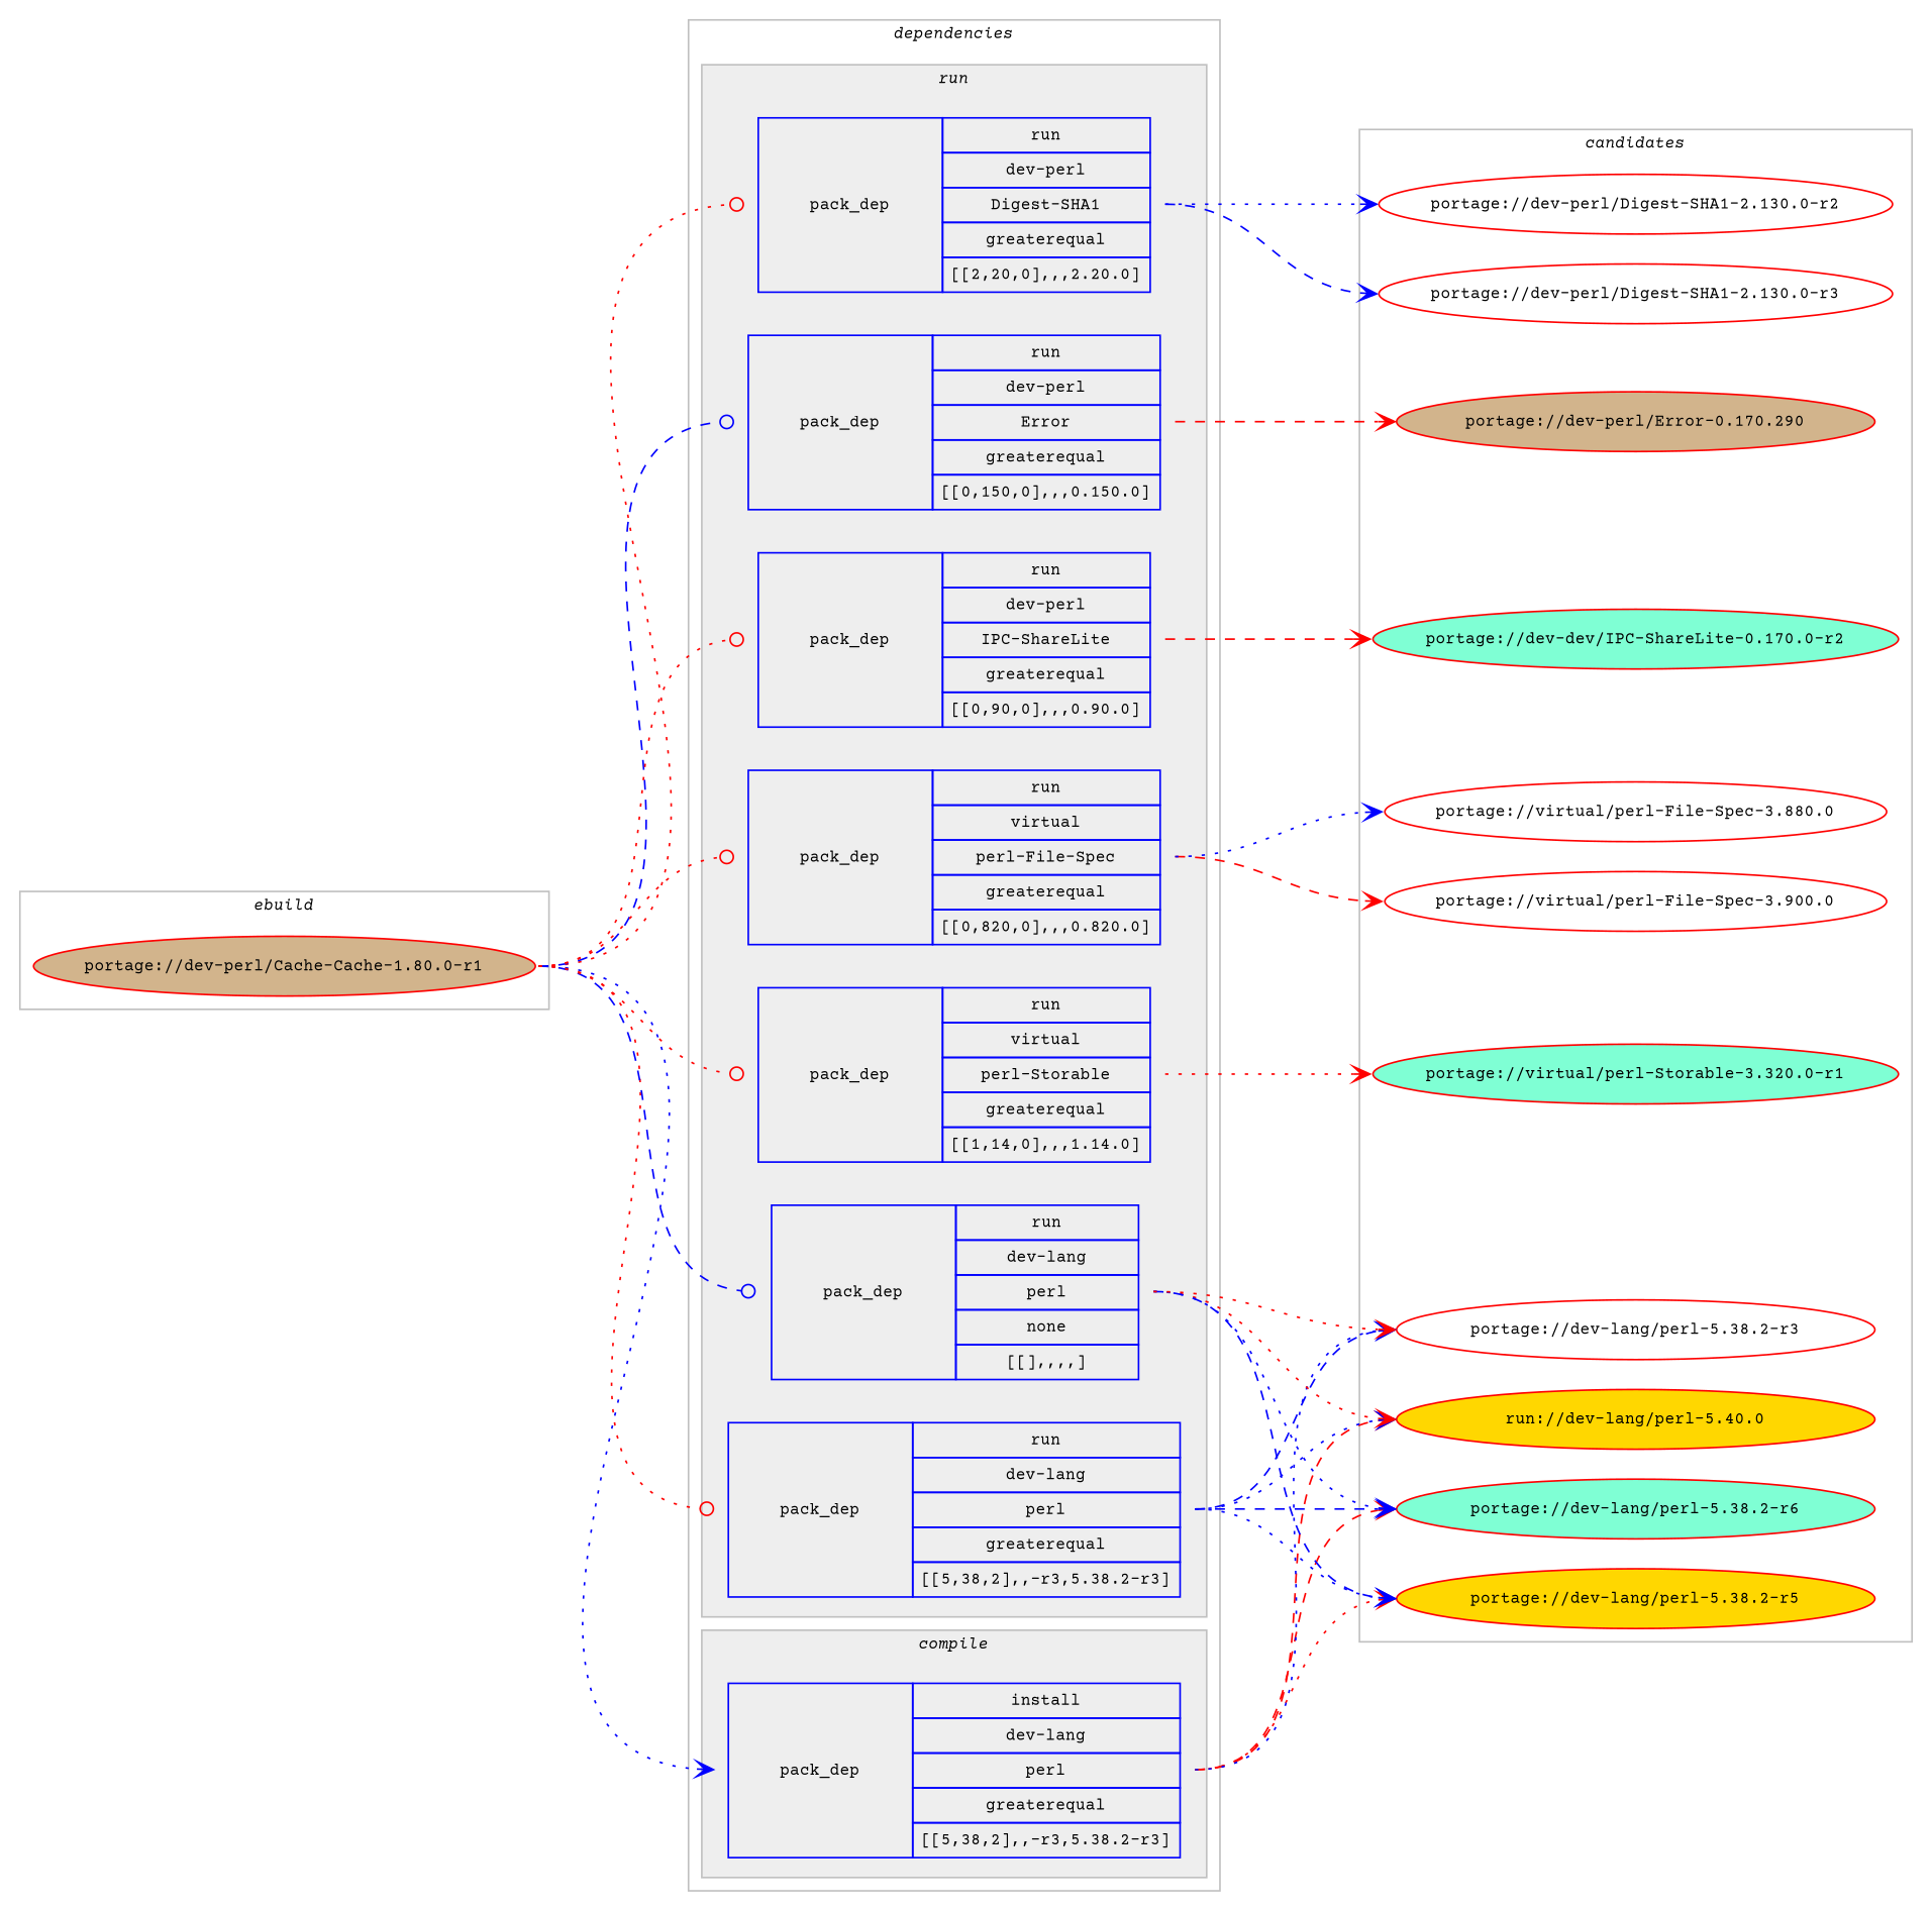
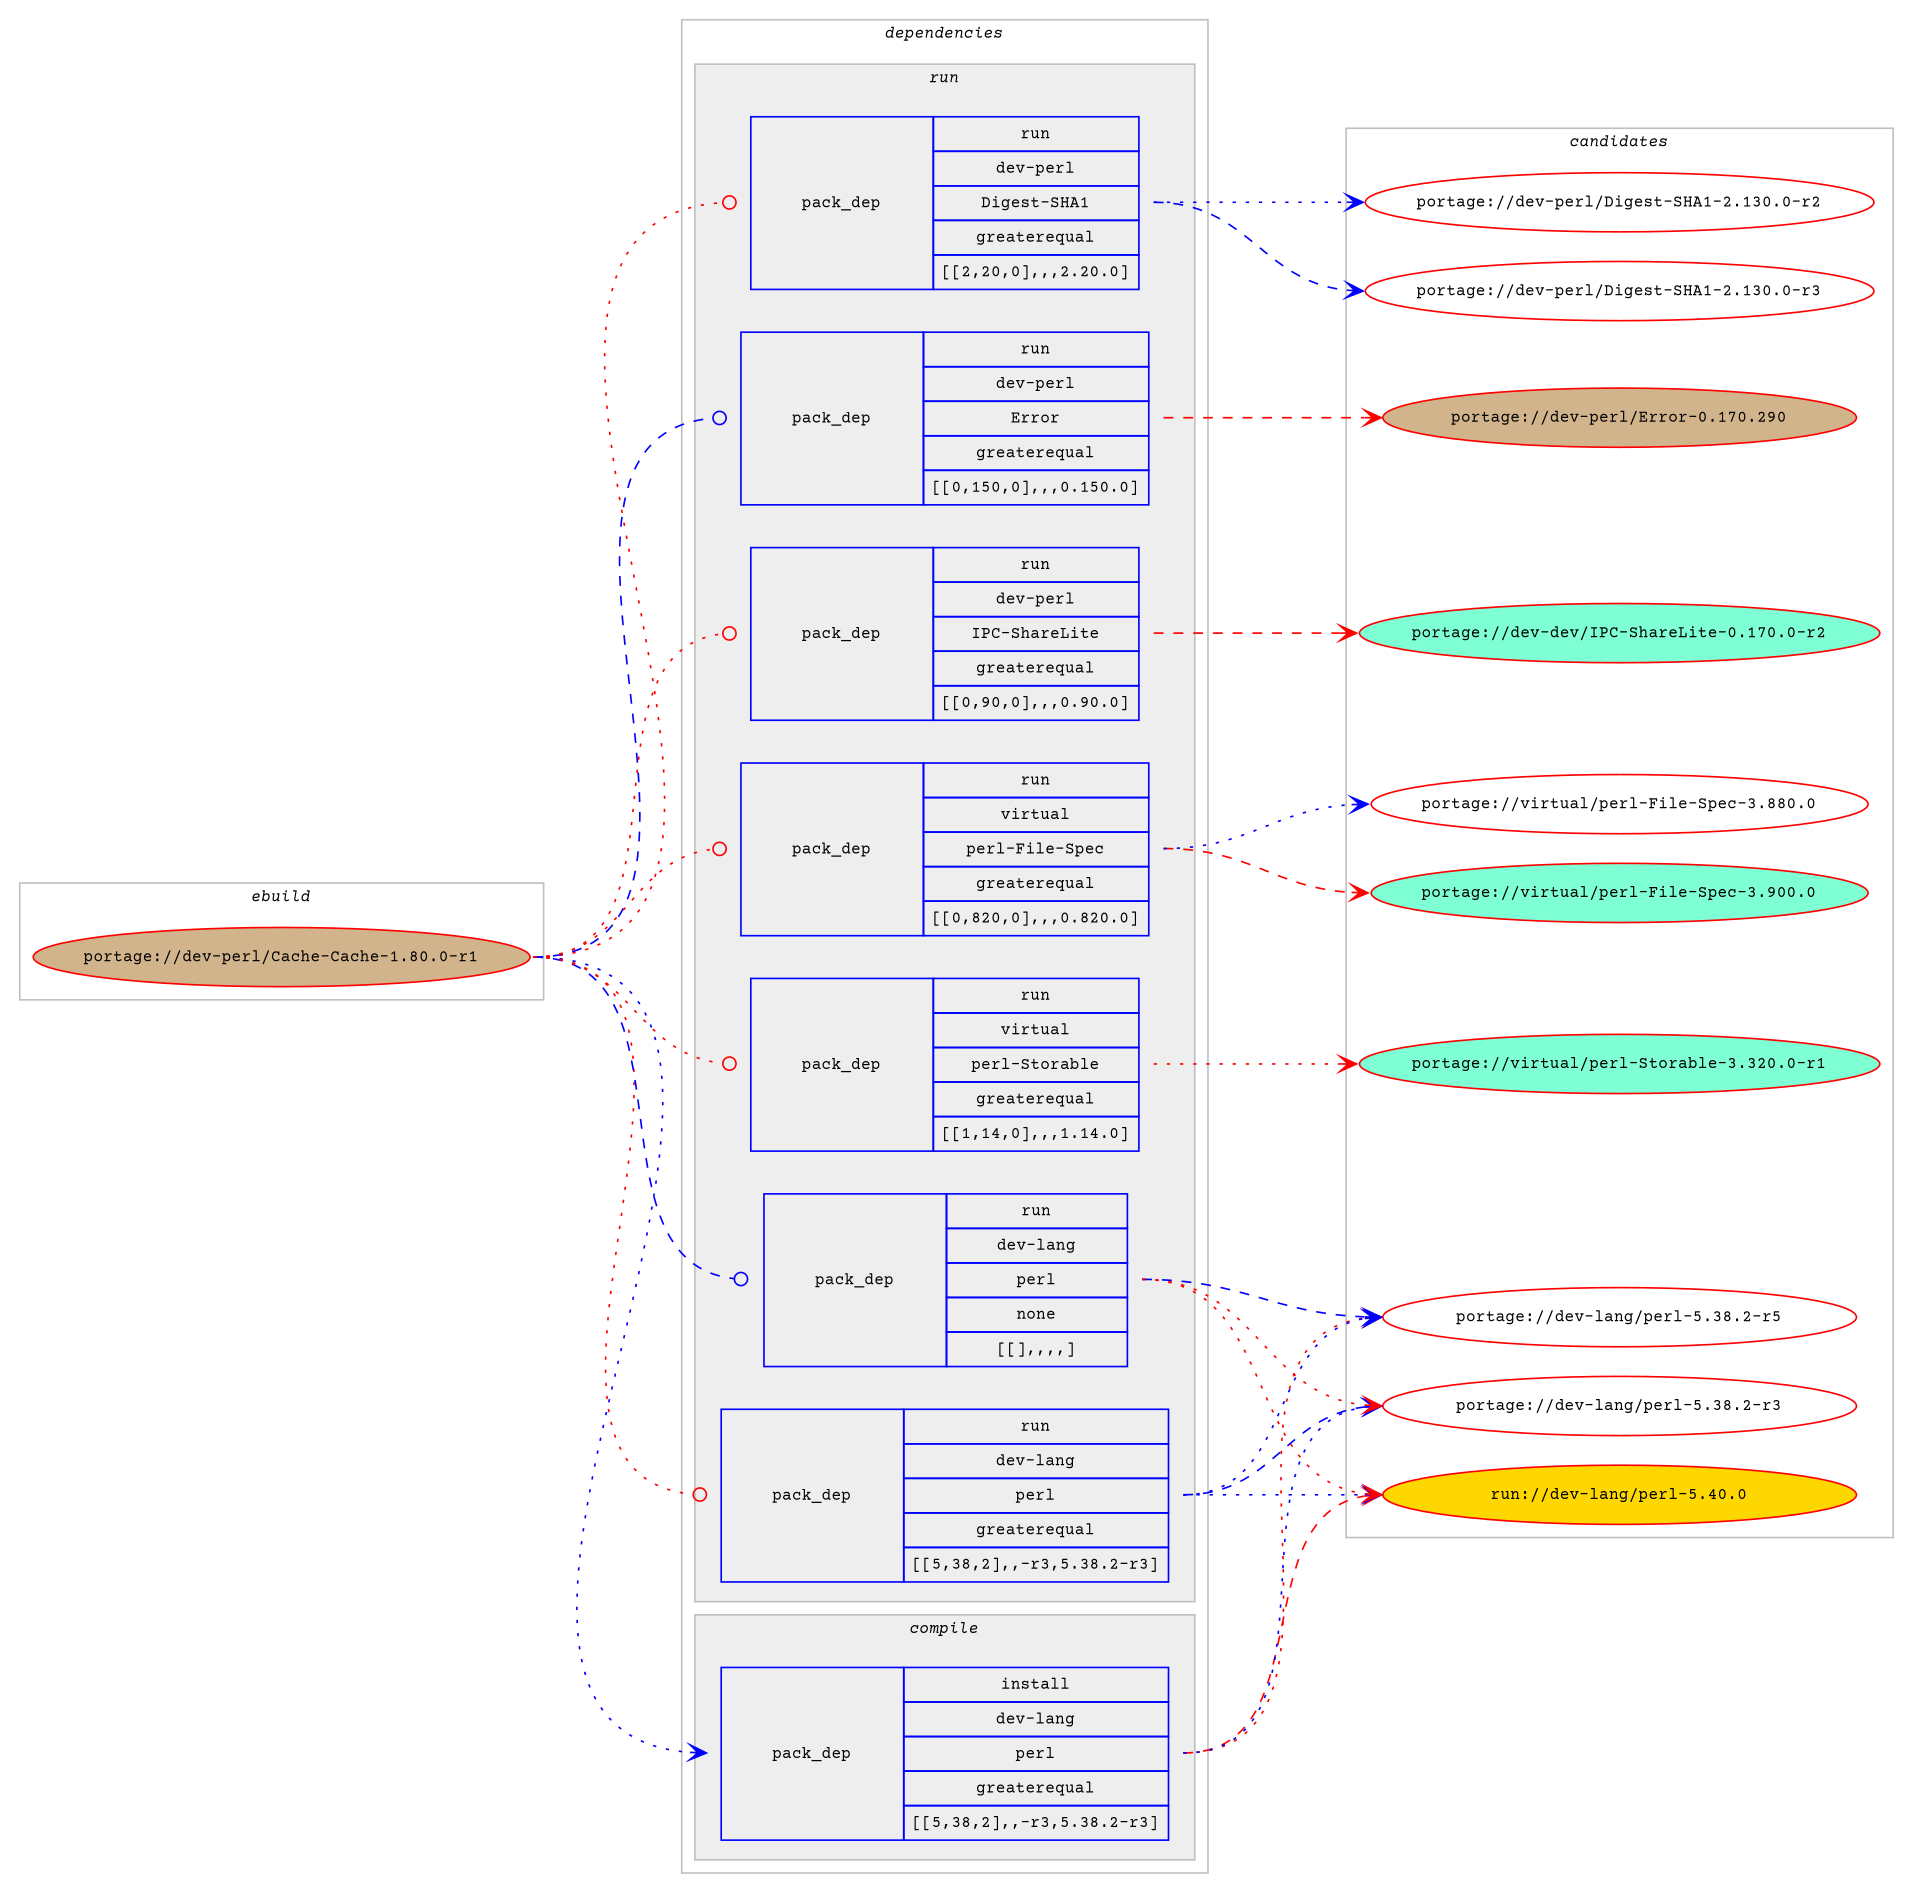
  digraph {
    compound=true
    concentrate=true
    fontname="Courier Prime"
    fontsize=10
    newrank=true
    rankdir=LR
    ranksep=1.5
    node [color=red fontname="Courier Prime" fontsize=10 style=filled]
    edge [arrowhead=vee color=red fontname="Courier Prime" headport=w style=dotted tailport=e weight=100]
    n1 [fillcolor=tan label="portage://dev-perl/Cache-Cache-1.80.0-r1" width=4]
    n2 [color=blue label=<<TABLE BORDER="0" CELLBORDER="1" CELLSPACING="0" CELLPADDING="4" WIDTH="220"><TR><TD ROWSPAN="6" CELLPADDING="30">pack_dep</TD></TR><TR><TD WIDTH="110">install</TD></TR><TR><TD>dev-lang</TD></TR><TR><TD>perl</TD></TR><TR><TD>greaterequal</TD></TR><TR><TD>[[5,38,2],,-r3,5.38.2-r3]</TD></TR></TABLE>> shape=none style=""]
    n3 [color=blue label=<<TABLE BORDER="0" CELLBORDER="1" CELLSPACING="0" CELLPADDING="4" WIDTH="220"><TR><TD ROWSPAN="6" CELLPADDING="30">pack_dep</TD></TR><TR><TD WIDTH="110">run</TD></TR><TR><TD>dev-lang</TD></TR><TR><TD>perl</TD></TR><TR><TD>greaterequal</TD></TR><TR><TD>[[5,38,2],,-r3,5.38.2-r3]</TD></TR></TABLE>> shape=none style=""]
    n4 [color=blue label=<<TABLE BORDER="0" CELLBORDER="1" CELLSPACING="0" CELLPADDING="4" WIDTH="220"><TR><TD ROWSPAN="6" CELLPADDING="30">pack_dep</TD></TR><TR><TD WIDTH="110">run</TD></TR><TR><TD>dev-lang</TD></TR><TR><TD>perl</TD></TR><TR><TD>none</TD></TR><TR><TD>[[],,,,]</TD></TR></TABLE>> shape=none style=""]
    n5 [color=blue label=<<TABLE BORDER="0" CELLBORDER="1" CELLSPACING="0" CELLPADDING="4" WIDTH="220"><TR><TD ROWSPAN="6" CELLPADDING="30">pack_dep</TD></TR><TR><TD WIDTH="110">run</TD></TR><TR><TD>dev-perl</TD></TR><TR><TD>Digest-SHA1</TD></TR><TR><TD>greaterequal</TD></TR><TR><TD>[[2,20,0],,,2.20.0]</TD></TR></TABLE>> shape=none style=""]
    n6 [color=blue label=<<TABLE BORDER="0" CELLBORDER="1" CELLSPACING="0" CELLPADDING="4" WIDTH="220"><TR><TD ROWSPAN="6" CELLPADDING="30">pack_dep</TD></TR><TR><TD WIDTH="110">run</TD></TR><TR><TD>dev-perl</TD></TR><TR><TD>Error</TD></TR><TR><TD>greaterequal</TD></TR><TR><TD>[[0,150,0],,,0.150.0]</TD></TR></TABLE>> shape=none style=""]
    n7 [color=blue label=<<TABLE BORDER="0" CELLBORDER="1" CELLSPACING="0" CELLPADDING="4" WIDTH="220"><TR><TD ROWSPAN="6" CELLPADDING="30">pack_dep</TD></TR><TR><TD WIDTH="110">run</TD></TR><TR><TD>dev-perl</TD></TR><TR><TD>IPC-ShareLite</TD></TR><TR><TD>greaterequal</TD></TR><TR><TD>[[0,90,0],,,0.90.0]</TD></TR></TABLE>> shape=none style=""]
    n8 [color=blue label=<<TABLE BORDER="0" CELLBORDER="1" CELLSPACING="0" CELLPADDING="4" WIDTH="220"><TR><TD ROWSPAN="6" CELLPADDING="30">pack_dep</TD></TR><TR><TD WIDTH="110">run</TD></TR><TR><TD>virtual</TD></TR><TR><TD>perl-File-Spec</TD></TR><TR><TD>greaterequal</TD></TR><TR><TD>[[0,820,0],,,0.820.0]</TD></TR></TABLE>> shape=none style=""]
    n9 [color=blue label=<<TABLE BORDER="0" CELLBORDER="1" CELLSPACING="0" CELLPADDING="4" WIDTH="220"><TR><TD ROWSPAN="6" CELLPADDING="30">pack_dep</TD></TR><TR><TD WIDTH="110">run</TD></TR><TR><TD>virtual</TD></TR><TR><TD>perl-Storable</TD></TR><TR><TD>greaterequal</TD></TR><TR><TD>[[1,14,0],,,1.14.0]</TD></TR></TABLE>> shape=none style=""]
    n10 [fillcolor=gold label="run://dev-lang/perl-5.40.0" width=4]
-   n11 [fillcolor=aquamarine label="portage://dev-lang/perl-5.38.2-r6" width=4]
-   n12 [fillcolor=gold label="portage://dev-lang/perl-5.38.2-r5" width=4]
+   n12 [fillcolor=white label="portage://dev-lang/perl-5.38.2-r5" width=4]
    n13 [fillcolor=white label="portage://dev-lang/perl-5.38.2-r3" width=4]
    n14 [fillcolor=white label="portage://dev-perl/Digest-SHA1-2.130.0-r3" width=4]
    n15 [fillcolor=white label="portage://dev-perl/Digest-SHA1-2.130.0-r2" width=4]
    n16 [fillcolor=tan label="portage://dev-perl/Error-0.170.290" width=4]
    n17 [fillcolor=aquamarine label="portage://dev-dev/IPC-ShareLite-0.170.0-r2" width=4]
-   n18 [fillcolor=white label="portage://virtual/perl-File-Spec-3.900.0" width=4]
+   n18 [fillcolor=aquamarine label="portage://virtual/perl-File-Spec-3.900.0" width=4]
    n19 [fillcolor=white label="portage://virtual/perl-File-Spec-3.880.0" width=4]
    n20 [fillcolor=aquamarine label="portage://virtual/perl-Storable-3.320.0-r1" width=4]
    subgraph cluster_1 {
      color=gray
      label=<<i>ebuild</i>>
      n1
    }
    subgraph cluster_2 {
      color=gray
      label=<<i>dependencies</i>>
      subgraph cluster_3 {
        color=gray
        fillcolor="#eeeeee"
        label=<<i>run</i>>
        style=filled
        subgraph sub_4 {
          color=gray
          fillcolor="#eeeeee"
          label=<<i>run</i>>
          style=filled
          n3
        }
        subgraph sub_5 {
          color=gray
          fillcolor="#eeeeee"
          label=<<i>run</i>>
          style=filled
          n4
        }
        subgraph sub_6 {
          color=gray
          fillcolor="#eeeeee"
          label=<<i>run</i>>
          style=filled
          n5
        }
        subgraph sub_7 {
          color=gray
          fillcolor="#eeeeee"
          label=<<i>run</i>>
          style=filled
          n6
        }
        subgraph sub_8 {
          color=gray
          fillcolor="#eeeeee"
          label=<<i>run</i>>
          style=filled
          n7
        }
        subgraph sub_9 {
          color=gray
          fillcolor="#eeeeee"
          label=<<i>run</i>>
          style=filled
          n8
        }
        subgraph sub_10 {
          color=gray
          fillcolor="#eeeeee"
          label=<<i>run</i>>
          style=filled
          n9
        }
      }
      subgraph cluster_11 {
        color=gray
        fillcolor="#eeeeee"
        label=<<i>compile</i>>
        style=filled
        subgraph sub_12 {
          color=gray
          fillcolor="#eeeeee"
          label=<<i>compile</i>>
          style=filled
          n2
        }
      }
      subgraph cluster_13 {
        color=gray
        fillcolor="#eeeeee"
        label=<<i>compile and run</i>>
        style=filled
      }
    }
    subgraph cluster_14 {
      color=gray
      label=<<i>candidates</i>>
      rank=same
      subgraph sub_15 {
        color=black
        label=<<i>candidates</i>>
        nodesep=1
        rank=same
        n10
-       n11
        n12
        n13
      }
      subgraph sub_16 {
        color=black
        label=<<i>candidates</i>>
        nodesep=1
        rank=same
        n10
-       n11
        n12
        n13
      }
      subgraph sub_17 {
        color=black
        label=<<i>candidates</i>>
        nodesep=1
        rank=same
        n10
-       n11
        n12
        n13
      }
      subgraph sub_18 {
        color=black
        label=<<i>candidates</i>>
        nodesep=1
        rank=same
        n14
        n15
      }
      subgraph sub_19 {
        color=black
        label=<<i>candidates</i>>
        nodesep=1
        rank=same
        n16
      }
      subgraph sub_20 {
        color=black
        label=<<i>candidates</i>>
        nodesep=1
        rank=same
        n17
      }
      subgraph sub_21 {
        color=black
        label=<<i>candidates</i>>
        nodesep=1
        rank=same
        n18
        n19
      }
      subgraph sub_22 {
        color=black
        label=<<i>candidates</i>>
        nodesep=1
        rank=same
        n20
      }
    }
    n1 -> n2 [color=blue weight=20]
    n1 -> n3 [arrowhead=odot weight=20]
    n1 -> n4 [arrowhead=odot color=blue style=dashed weight=20]
    n1 -> n5 [arrowhead=odot weight=20]
    n1 -> n6 [arrowhead=odot color=blue style=dashed weight=20]
    n1 -> n7 [arrowhead=odot weight=20]
    n1 -> n8 [arrowhead=odot weight=20]
    n1 -> n9 [arrowhead=odot weight=20]
    n2 -> n10 [style=dashed]
-   n2 -> n11 [style=dashed]
    n2 -> n12
    n2 -> n13 [color=blue]
    n3 -> n10 [color=blue]
-   n3 -> n11 [color=blue style=dashed]
    n3 -> n12 [color=blue]
    n3 -> n13 [color=blue style=dashed]
    n4 -> n10
-   n4 -> n11 [color=blue]
    n4 -> n12 [color=blue style=dashed]
    n4 -> n13
    n5 -> n14 [color=blue style=dashed]
    n5 -> n15 [color=blue]
    n6 -> n16 [style=dashed]
    n7 -> n17 [style=dashed]
    n8 -> n18 [style=dashed]
    n8 -> n19 [color=blue]
    n9 -> n20
  }
